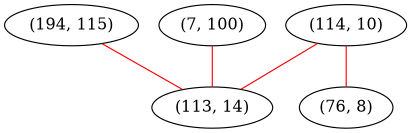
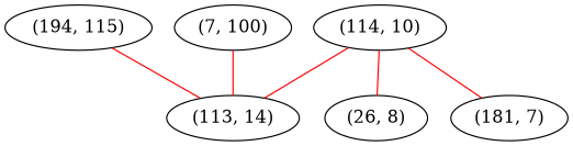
  graph {
    edge [color=red weight=1]
    n1 [label="(113, 14)"]
    "(194, 115)"
    n3 [label="(114, 10)"]
-   "(26, 8)" [label="(76, 8)"]
+   "(26, 8)"
+   "(181, 7)"
    "(7, 100)"
    "(194, 115)" -- n1
    n3 -- n1
    n3 -- "(26, 8)"
+   n3 -- "(181, 7)"
    "(7, 100)" -- n1
  }
